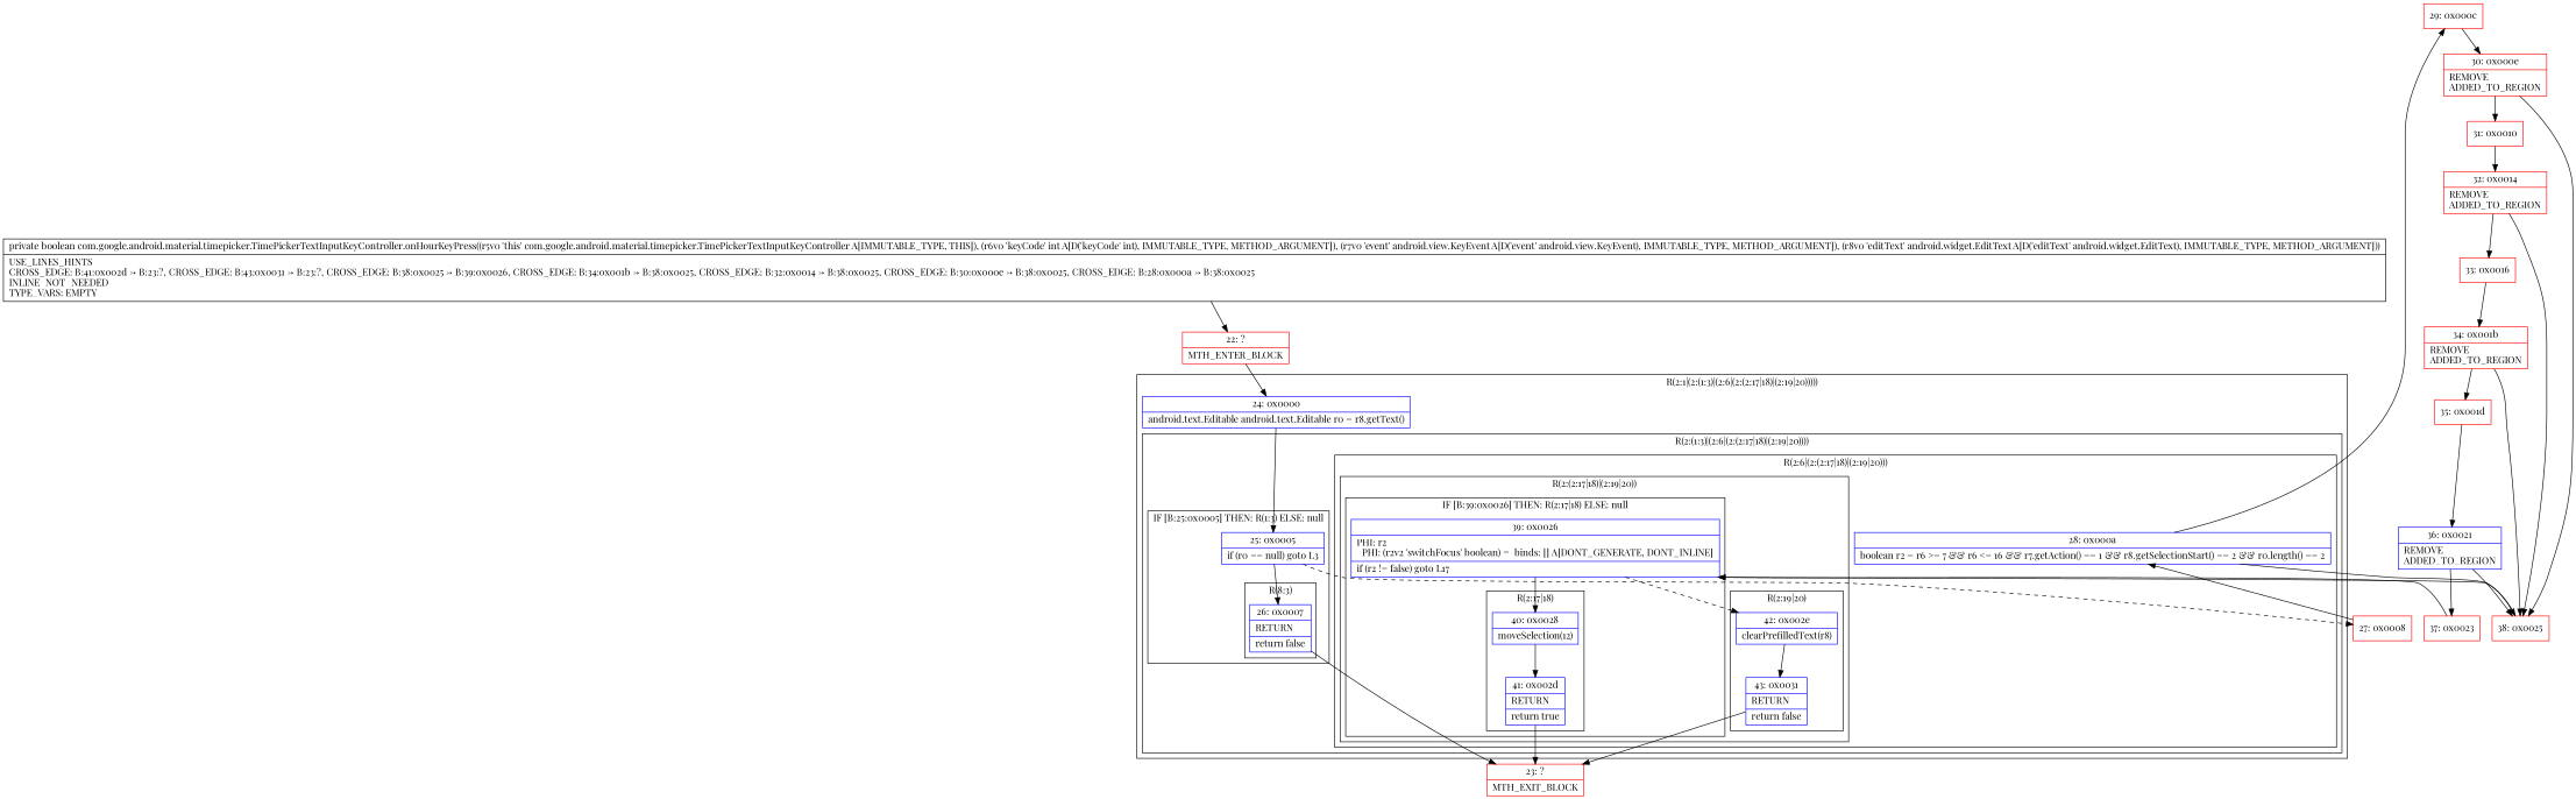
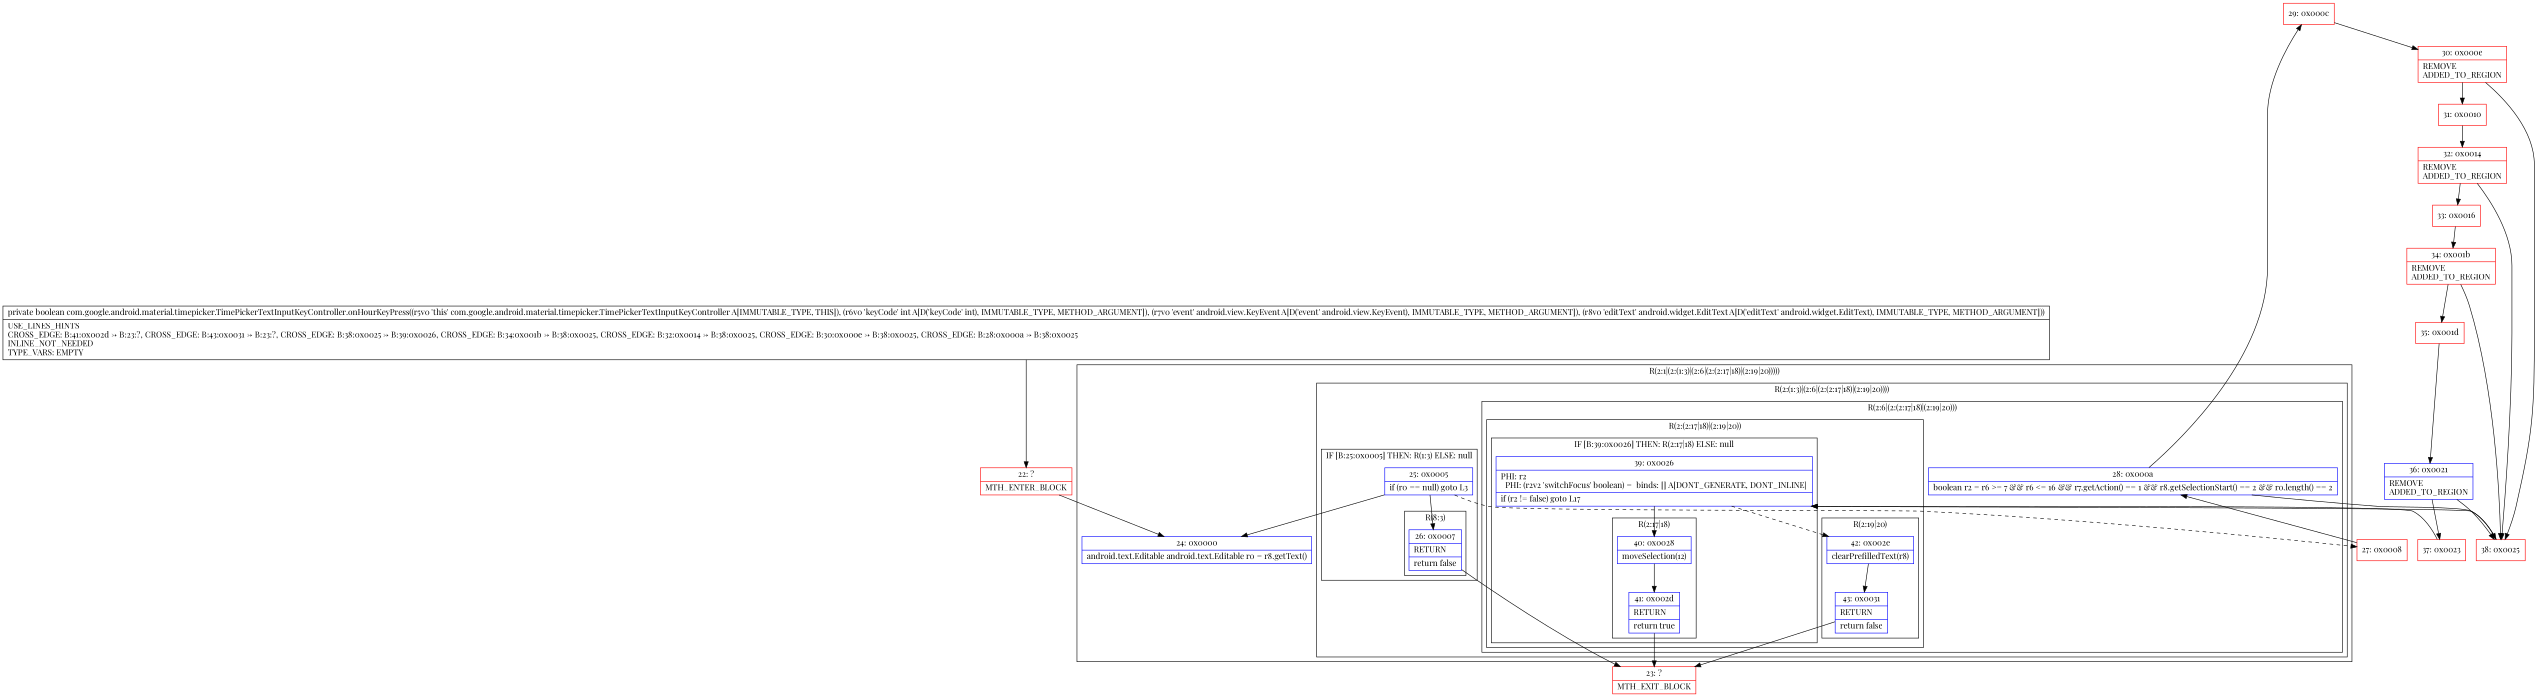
  digraph {
    fontname="Playfair Display"
    node [color=red fontname="Playfair Display" shape=record]
    edge [fontname="Playfair Display"]
    n1 [color=blue label="{26\:\ 0x0007|RETURN\l|return false\l}"]
    n2 [color=blue label="{25\:\ 0x0005|if (r0 == null) goto L3\l}"]
    n3 [color=blue label="{40\:\ 0x0028|moveSelection(12)\l}"]
    n4 [color=blue label="{41\:\ 0x002d|RETURN\l|return true\l}"]
    n5 [color=blue label="{39\:\ 0x0026|PHI: r2 \l  PHI: (r2v2 'switchFocus' boolean) =  binds: [] A[DONT_GENERATE, DONT_INLINE]\l|if (r2 != false) goto L17\l}"]
    n6 [color=blue label="{42\:\ 0x002e|clearPrefilledText(r8)\l}"]
    n7 [color=blue label="{43\:\ 0x0031|RETURN\l|return false\l}"]
    n8 [color=blue label="{28\:\ 0x000a|boolean r2 = r6 \>= 7 && r6 \<= 16 && r7.getAction() == 1 && r8.getSelectionStart() == 2 && r0.length() == 2\l}"]
    n9 [color=blue label="{24\:\ 0x0000|android.text.Editable android.text.Editable r0 = r8.getText()\l}"]
    n10 [label="{23\:\ ?|MTH_EXIT_BLOCK\l}"]
    n11 [label="{27\:\ 0x0008}"]
    n12 [label="{29\:\ 0x000c}"]
    n13 [label="{38\:\ 0x0025}"]
    n14 [label="{30\:\ 0x000e|REMOVE\lADDED_TO_REGION\l}"]
    n15 [label="{22\:\ ?|MTH_ENTER_BLOCK\l}"]
    n16 [label="{31\:\ 0x0010}"]
    n17 [label="{32\:\ 0x0014|REMOVE\lADDED_TO_REGION\l}"]
    n18 [label="{33\:\ 0x0016}"]
    n19 [label="{34\:\ 0x001b|REMOVE\lADDED_TO_REGION\l}"]
    n20 [label="{35\:\ 0x001d}"]
    n21 [color=blue label="{36\:\ 0x0021|REMOVE\lADDED_TO_REGION\l}"]
    n22 [label="{37\:\ 0x0023}"]
    n23 [label="{private boolean com.google.android.material.timepicker.TimePickerTextInputKeyController.onHourKeyPress((r5v0 'this' com.google.android.material.timepicker.TimePickerTextInputKeyController A[IMMUTABLE_TYPE, THIS]), (r6v0 'keyCode' int A[D('keyCode' int), IMMUTABLE_TYPE, METHOD_ARGUMENT]), (r7v0 'event' android.view.KeyEvent A[D('event' android.view.KeyEvent), IMMUTABLE_TYPE, METHOD_ARGUMENT]), (r8v0 'editText' android.widget.EditText A[D('editText' android.widget.EditText), IMMUTABLE_TYPE, METHOD_ARGUMENT]))  | USE_LINES_HINTS\lCROSS_EDGE: B:41:0x002d \-\> B:23:?, CROSS_EDGE: B:43:0x0031 \-\> B:23:?, CROSS_EDGE: B:38:0x0025 \-\> B:39:0x0026, CROSS_EDGE: B:34:0x001b \-\> B:38:0x0025, CROSS_EDGE: B:32:0x0014 \-\> B:38:0x0025, CROSS_EDGE: B:30:0x000e \-\> B:38:0x0025, CROSS_EDGE: B:28:0x000a \-\> B:38:0x0025\lINLINE_NOT_NEEDED\lTYPE_VARS: EMPTY\l}" color=""]
    subgraph cluster_1 {
      label="R(2:1|(2:(1:3)|(2:6|(2:(2:17|18)|(2:19|20)))))"
      n9
      subgraph cluster_2 {
        label="R(2:(1:3)|(2:6|(2:(2:17|18)|(2:19|20))))"
        subgraph cluster_3 {
          label="IF [B:25:0x0005] THEN: R(1:3) ELSE: null"
          n2
          subgraph cluster_4 {
            label="R(8:3)"
            n1
          }
        }
        subgraph cluster_5 {
          label="R(2:6|(2:(2:17|18)|(2:19|20)))"
          n8
          subgraph cluster_6 {
            label="R(2:(2:17|18)|(2:19|20))"
            subgraph cluster_7 {
              label="IF [B:39:0x0026] THEN: R(2:17|18) ELSE: null"
              n5
              subgraph cluster_8 {
                label="R(2:17|18)"
                n3
                n4
              }
            }
            subgraph cluster_9 {
              label="R(2:19|20)"
              n6
              n7
            }
          }
        }
      }
    }
    n1 -> n10
    n2 -> n1
    n2 -> n11 [style=dashed]
    n3 -> n4
    n4 -> n10
    n5 -> n3
    n5 -> n6 [style=dashed]
    n6 -> n7
    n7 -> n10
    n8 -> n12
    n8 -> n13
-   n9 -> n2
+   n2 -> n9
    n11 -> n8
    n12 -> n14
    n13 -> n5
    n14 -> n13
    n14 -> n16
    n15 -> n9
    n16 -> n17
    n17 -> n13
    n17 -> n18
    n18 -> n19
    n19 -> n13
    n19 -> n20
    n20 -> n21
    n21 -> n13
    n21 -> n22
    n22 -> n5
    n23 -> n15
  }
